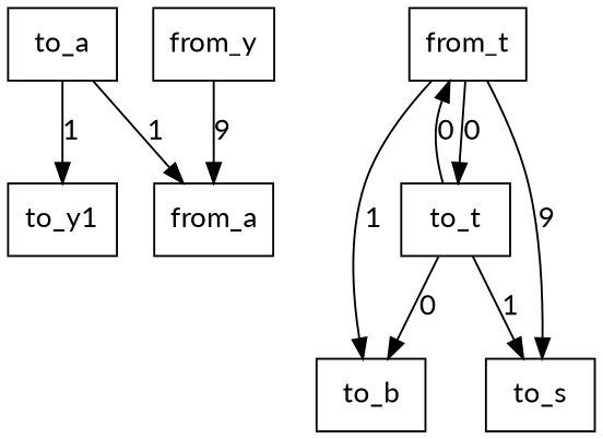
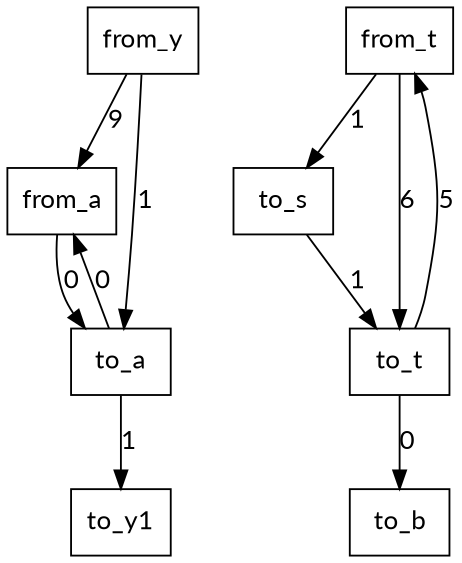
  digraph {
    fontname=Lato
    rankdir=TB
    node [fillcolor=white fontname=Lato shape=box style=filled]
    edge [fontname=Lato]
    n1 [label=<from_a>]
    n2 [label=<to_a>]
    n3 [label=<to_y1>]
    n4 [label=<from_t>]
    n5 [label=<to_b>]
    n6 [label=<to_s>]
    n7 [label=<to_t>]
    n8 [label=<from_y>]
-   n2 -> n1 [label=1]
+   n1 -> n2 [label=0]
+   n2 -> n1 [label=0]
    n2 -> n3 [label=1]
-   n4 -> n5 [label=1]
-   n4 -> n6 [label=9]
-   n4 -> n7 [label=0]
-   n7 -> n4 [label=0]
+   n4 -> n6 [label=1]
+   n4 -> n7 [label=6]
+   n7 -> n4 [label=5]
    n7 -> n5 [label=0]
-   n7 -> n6 [label=1]
+   n6 -> n7 [label=1]
    n8 -> n1 [label=9]
+   n8 -> n2 [label=1]
  }
